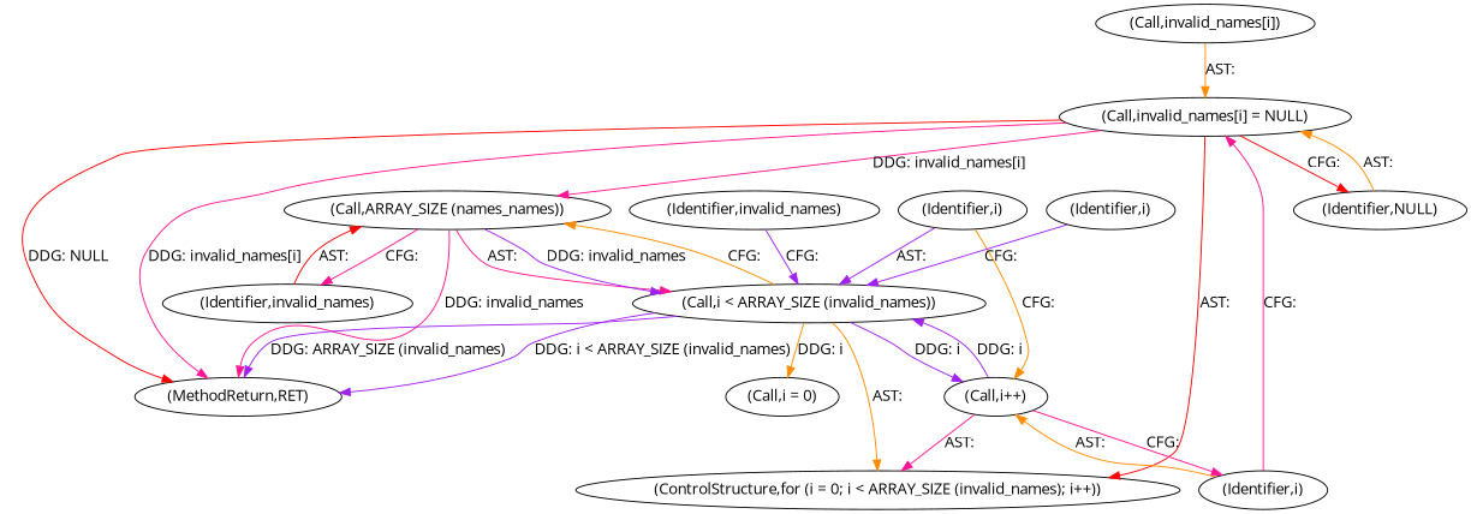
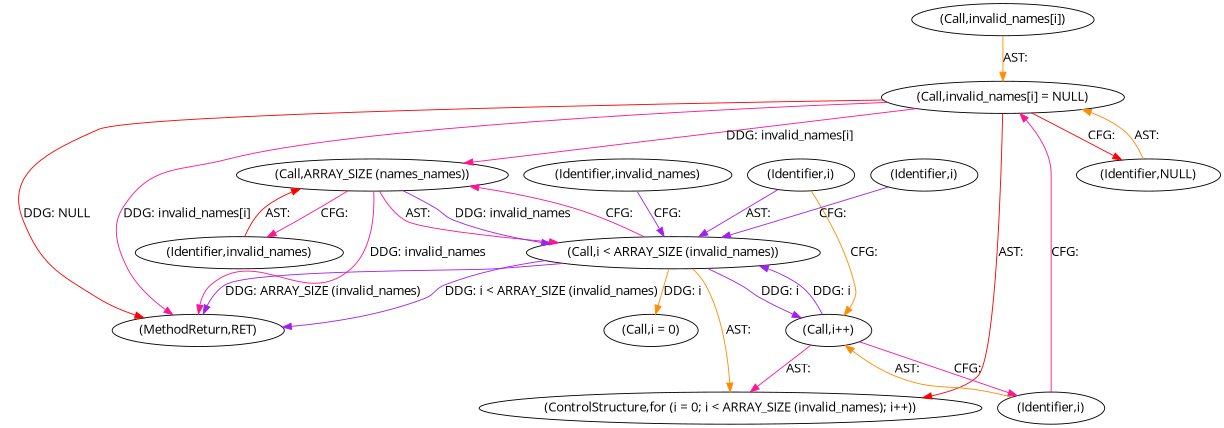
  digraph {
    fontname="Open Sans"
    node [fontname="Open Sans"]
    edge [color=deeppink fontname="Open Sans"]
    n1 [label="(Call,invalid_names[i] = NULL)"]
    n2 [label="(Call,ARRAY_SIZE (names_names))"]
    n3 [label="(MethodReturn,RET)"]
    n4 [label="(Identifier,NULL)"]
    n5 [label="(ControlStructure,for (i = 0; i < ARRAY_SIZE (invalid_names); i++))"]
    n6 [label="(Call,i < ARRAY_SIZE (invalid_names))"]
    n7 [label="(Identifier,invalid_names)"]
    n8 [label="(Call,i++)"]
    n9 [label="(Call,i = 0)"]
    n10 [label="(Identifier,i)"]
    n11 [label="(Call,invalid_names[i])"]
    n12 [label="(Identifier,invalid_names)"]
    n13 [label="(Identifier,i)"]
    n14 [label="(Identifier,i)"]
    n1 -> n2 [label="DDG: invalid_names[i]"]
    n1 -> n3 [color=red label="DDG: NULL"]
    n1 -> n3 [label="DDG: invalid_names[i]"]
    n1 -> n4 [color=red label="CFG: "]
    n1 -> n5 [color=red label="AST: "]
    n2 -> n3 [label="DDG: invalid_names"]
    n2 -> n6 [label="AST: "]
    n2 -> n6 [color=purple label="DDG: invalid_names"]
    n2 -> n7 [label="CFG: "]
    n4 -> n1 [color=darkorange label="AST: "]
-   n6 -> n2 [color=darkorange label="CFG: "]
+   n6 -> n2 [label="CFG: "]
    n6 -> n3 [color=purple label="DDG: i < ARRAY_SIZE (invalid_names)"]
    n6 -> n3 [color=purple label="DDG: ARRAY_SIZE (invalid_names)"]
    n6 -> n5 [color=darkorange label="AST: "]
    n6 -> n8 [color=purple label="DDG: i"]
    n6 -> n9 [color=darkorange label="DDG: i"]
    n7 -> n2 [color=red label="AST: "]
    n8 -> n5 [label="AST: "]
    n8 -> n6 [color=purple label="DDG: i"]
    n8 -> n10 [label="CFG: "]
    n10 -> n1 [label="CFG: "]
    n10 -> n8 [color=darkorange label="AST: "]
    n11 -> n1 [color=darkorange label="AST: "]
    n12 -> n6 [color=purple label="CFG: "]
    n13 -> n6 [color=purple label="AST: "]
    n13 -> n8 [color=darkorange label="CFG: "]
    n14 -> n6 [color=purple label="CFG: "]
  }
